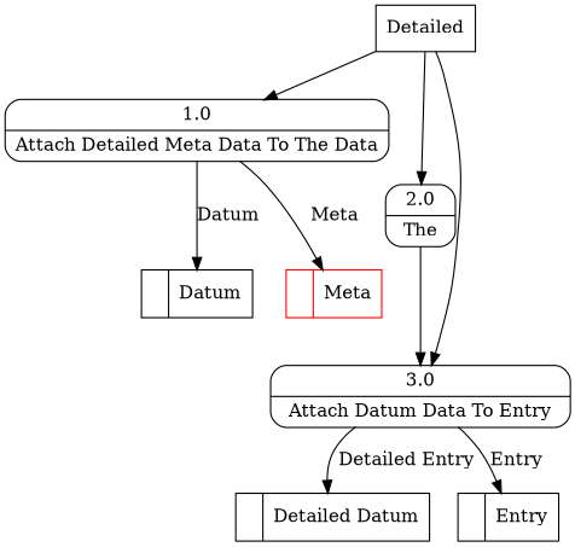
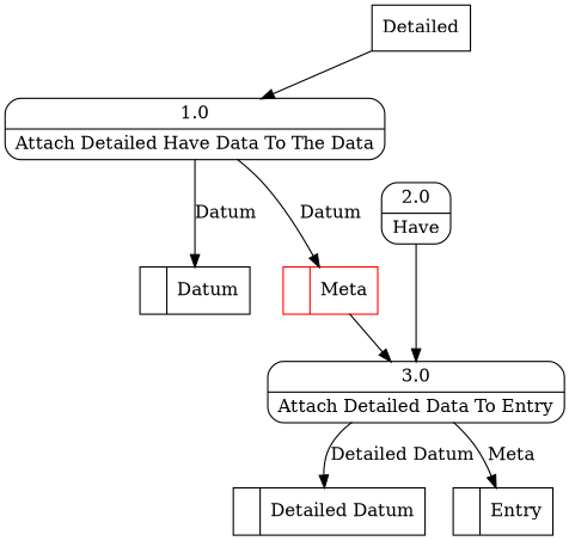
  digraph {
    node [shape=record]
    n1 [label="<f0>  |<f1> Datum "]
    n2 [label="<f0>  |<f1> Detailed Datum "]
    n3 [color=black label="<f0>  |<f1> Entry "]
    n4 [color=red label="<f0>  |<f1> Meta "]
    n5 [label=Detailed shape=box]
-   n6 [label="{<f0> 1.0|<f1> Attach Detailed Meta Data To The Data }" shape=Mrecord]
-   n7 [label="{<f0> 2.0|<f1> The }" shape=Mrecord]
-   n8 [label="{<f0> 3.0|<f1> Attach Datum Data To Entry }" shape=Mrecord]
+   n6 [label="{<f0> 1.0|<f1> Attach Detailed Have Data To The Data }" shape=Mrecord]
+   n7 [label="{<f0> 2.0|<f1> Have }" shape=Mrecord]
+   n8 [label="{<f0> 3.0|<f1> Attach Detailed Data To Entry }" shape=Mrecord]
    n5 -> n6
-   n5 -> n7
-   n5 -> n8
+   n4 -> n8
    n6 -> n1 [label=Datum]
-   n6 -> n4 [label=Meta]
+   n6 -> n4 [label=Datum]
    n7 -> n8
-   n8 -> n2 [label="Detailed Entry"]
-   n8 -> n3 [label=Entry]
+   n8 -> n2 [label="Detailed Datum"]
+   n8 -> n3 [label=Meta]
  }
